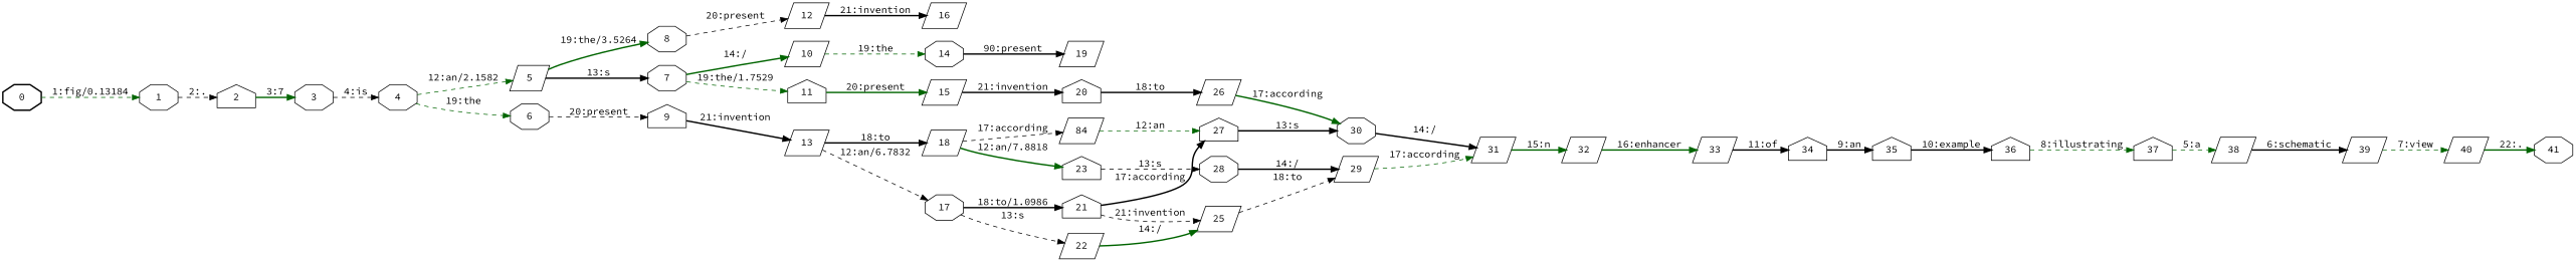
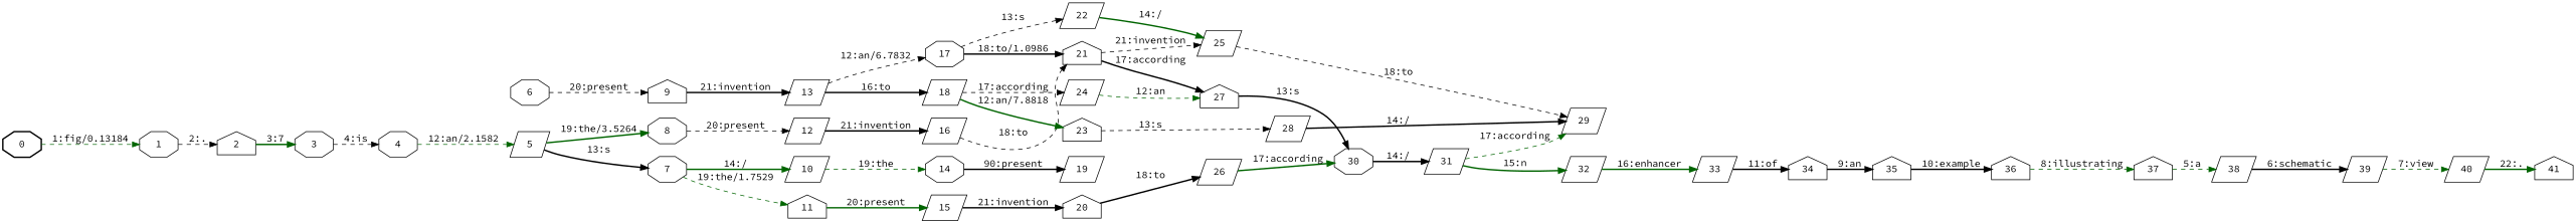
  digraph {
    fontname="Source Code Pro"
    nodesep=0.25
    rankdir=LR
    ranksep=0.4
    node [fontname="Source Code Pro" fontsize=14 shape=parallelogram style=solid]
    edge [color=black fontname="Source Code Pro" fontsize=14 style=bold]
    n1 [label=0 shape=octagon style=bold]
    n2 [label=1 shape=octagon]
    n3 [label=2 shape=house]
    n4 [label=3 shape=octagon]
    n5 [label=4 shape=octagon]
    n6 [label=5]
    n7 [label=6 shape=octagon]
    n8 [label=7 shape=octagon]
    n9 [label=8 shape=octagon]
    n10 [label=9 shape=house]
    n11 [label=10]
    n12 [label=11 shape=house]
    n13 [label=12]
    n14 [label=13]
    n15 [label=14 shape=octagon]
    n16 [label=15]
    n17 [label=16]
    n18 [label=17 shape=octagon]
    n19 [label=18]
    n20 [label=19]
    n21 [label=20 shape=house]
    n22 [label=21 shape=house]
    n23 [label=22]
    n24 [label=23 shape=house]
-   n25 [label=84]
+   n25 [label=24]
    n26 [label=26]
    n27 [label=25]
    n28 [label=27 shape=house]
-   n29 [label=28 shape=octagon]
+   n29 [label=28]
    n30 [label=29]
    n31 [label=30 shape=octagon]
    n32 [label=31]
    n33 [label=32]
    n34 [label=33]
    n35 [label=34 shape=house]
    n36 [label=35 shape=house]
    n37 [label=36 shape=house]
    n38 [label=37 shape=house]
    n39 [label=38]
    n40 [label=39]
    n41 [label=40]
-   n42 [label=41 shape=octagon]
+   n42 [label=41 shape=house]
    n1 -> n2 [color=darkgreen label="1:fig/0.13184" style=dashed]
    n2 -> n3 [label="2:." style=dashed]
    n3 -> n4 [color=darkgreen label="3:7"]
    n4 -> n5 [label="4:is" style=dashed]
    n5 -> n6 [color=darkgreen label="12:an/2.1582" style=dashed]
-   n5 -> n7 [color=darkgreen label="19:the" style=dashed]
    n6 -> n8 [label="13:s"]
    n6 -> n9 [color=darkgreen label="19:the/3.5264"]
    n7 -> n10 [label="20:present" style=dashed]
    n8 -> n11 [color=darkgreen label="14:/"]
    n8 -> n12 [color=darkgreen label="19:the/1.7529" style=dashed]
    n9 -> n13 [label="20:present" style=dashed]
    n10 -> n14 [label="21:invention"]
    n11 -> n15 [color=darkgreen label="19:the" style=dashed]
    n12 -> n16 [color=darkgreen label="20:present"]
    n13 -> n17 [label="21:invention"]
    n14 -> n18 [label="12:an/6.7832" style=dashed]
-   n14 -> n19 [label="18:to"]
+   n14 -> n19 [label="16:to"]
    n15 -> n20 [label="90:present"]
    n16 -> n21 [label="21:invention"]
+   n17 -> n22 [label="18:to" style=dashed]
    n18 -> n22 [label="18:to/1.0986"]
    n18 -> n23 [label="13:s" style=dashed]
    n19 -> n24 [color=darkgreen label="12:an/7.8818"]
    n19 -> n25 [label="17:according" style=dashed]
    n21 -> n26 [label="18:to"]
    n22 -> n27 [label="21:invention" style=dashed]
    n22 -> n28 [label="17:according"]
    n23 -> n27 [color=darkgreen label="14:/"]
    n24 -> n29 [label="13:s" style=dashed]
    n25 -> n28 [color=darkgreen label="12:an" style=dashed]
    n26 -> n31 [color=darkgreen label="17:according"]
    n27 -> n30 [label="18:to" style=dashed]
    n28 -> n31 [label="13:s"]
    n29 -> n30 [label="14:/"]
-   n30 -> n32 [color=darkgreen label="17:according" style=dashed]
+   n32 -> n30 [color=darkgreen label="17:according" style=dashed]
    n31 -> n32 [label="14:/"]
    n32 -> n33 [color=darkgreen label="15:n"]
    n33 -> n34 [color=darkgreen label="16:enhancer"]
    n34 -> n35 [label="11:of"]
    n35 -> n36 [label="9:an"]
    n36 -> n37 [label="10:example"]
    n37 -> n38 [color=darkgreen label="8:illustrating" style=dashed]
    n38 -> n39 [color=darkgreen label="5:a" style=dashed]
    n39 -> n40 [label="6:schematic"]
    n40 -> n41 [color=darkgreen label="7:view" style=dashed]
    n41 -> n42 [color=darkgreen label="22:."]
  }
